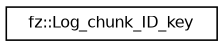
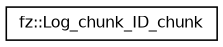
  digraph {
    rankdir=TB
-   n1 [color=black fillcolor=white fontname=Helvetica fontsize=10 height=0.2 label="fz::Log_chunk_ID_key" shape=record style=filled width=0.4]
+   n1 [color=black fillcolor=white fontname=Helvetica fontsize=10 height=0.2 label="fz::Log_chunk_ID_chunk" shape=record style=filled width=0.4]
  }
